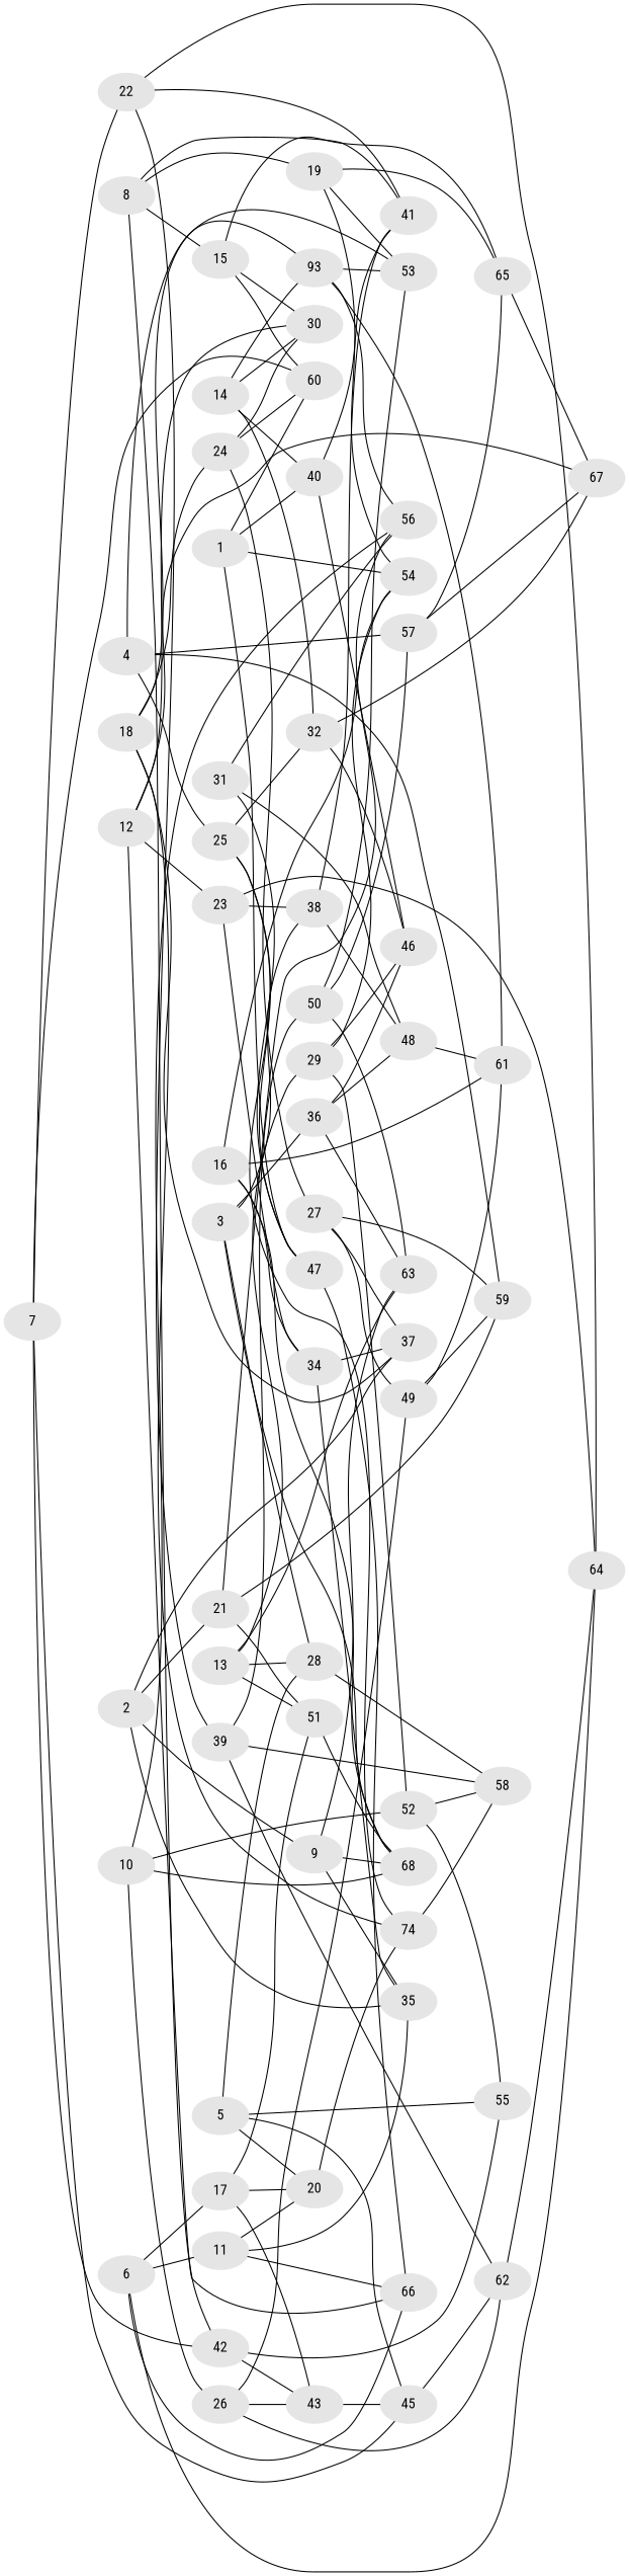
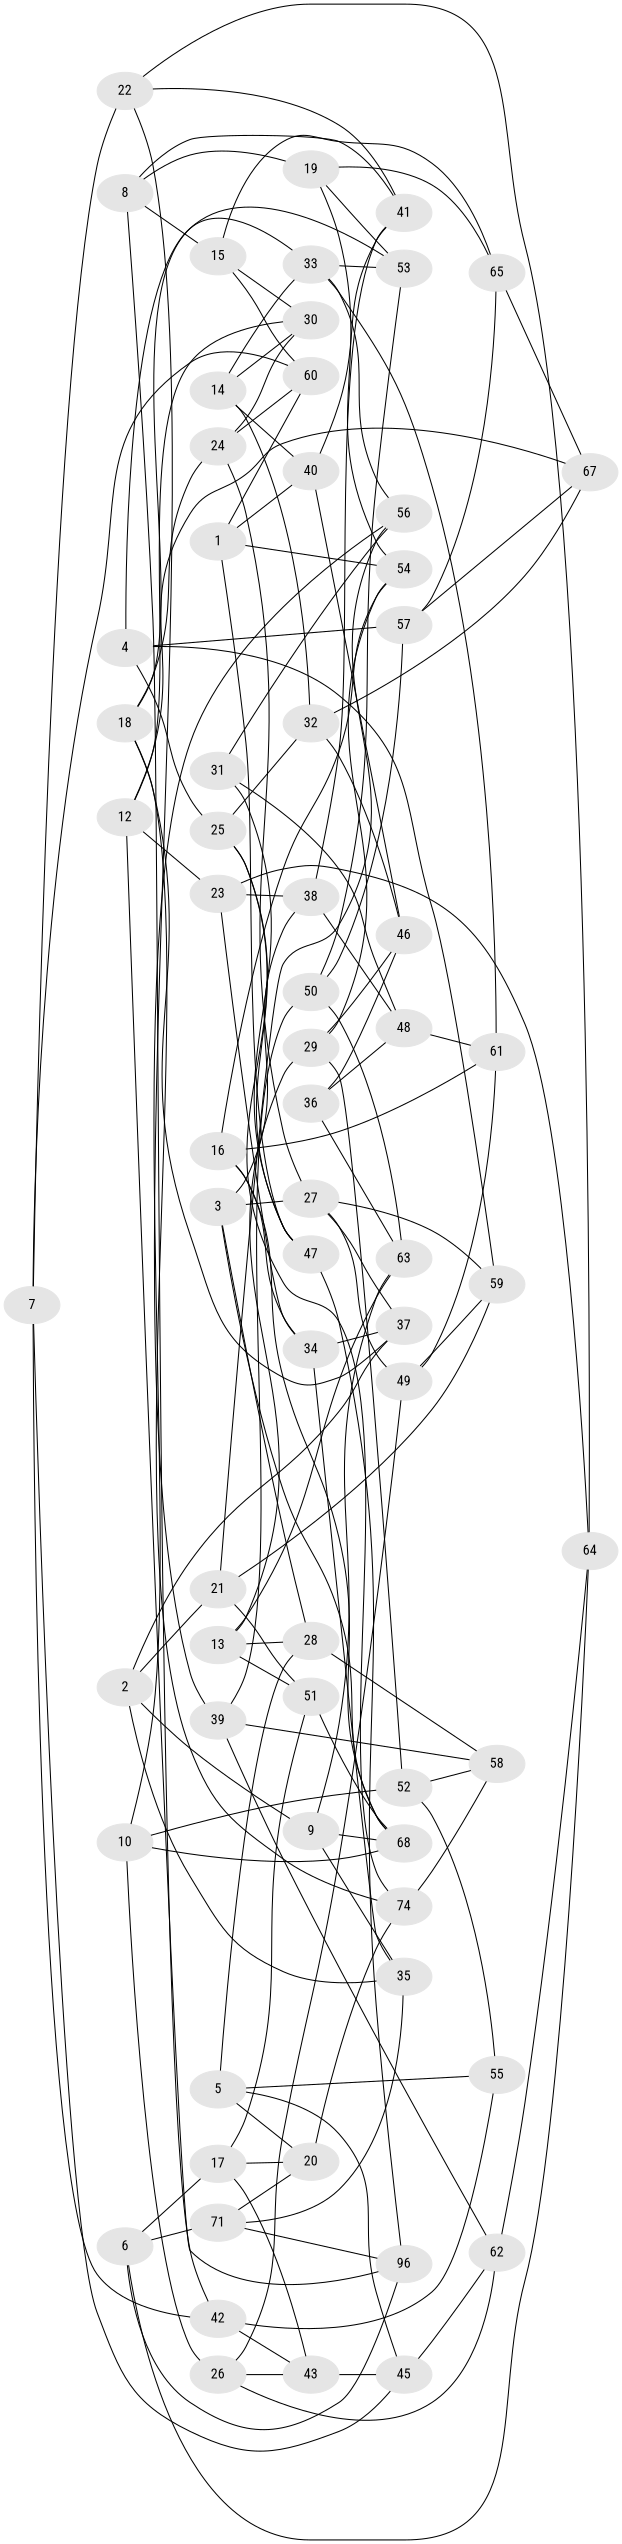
  graph {
    fontname="Roboto Condensed"
    rankdir=LR
    node [color=gray90 fontname="Roboto Condensed" style=filled]
    edge [fontname="Roboto Condensed"]
    1
    40
    47
    54
    60
    41
    46
-   66
+   66 [label=96]
    2
    9
    21
    35
    37
    63
    68
    59
    56
    51
    3
    28
    36
    38
    58
    48
    4
    25
-   33 [label=93]
+   33
    57
    32
    n30 [label=74]
    61
    53
    67
    65
    5
    55
    20
    45
    62
    6
-   11
+   11 [label=71]
    17
    64
    43
    7
    22
    42
    39
    8
    15
    19
    30
    10
    26
    52
    49
    12
    23
    34
    13
    29
    14
    31
    16
    18
    24
    27
    50
    1 -- 40
    1 -- 47
    1 -- 54
    1 -- 60
    40 -- 41
    40 -- 46
    47 -- 66
    2 -- 9
    2 -- 21
    2 -- 35
    2 -- 37
    9 -- 35
    9 -- 63
    9 -- 68
    21 -- 59
    21 -- 56
    21 -- 51
    51 -- 68
    3 -- 68
    3 -- 28
-   3 -- 36
+   3 -- 27
    3 -- 38
    28 -- 58
    36 -- 46
    36 -- 63
    36 -- 48
    38 -- 41
    38 -- 48
    48 -- 61
    4 -- 59
    4 -- 25
    4 -- 33
    4 -- 57
    25 -- 47
    25 -- 32
    25 -- n30
    33 -- 56
    33 -- 61
    33 -- 53
    57 -- 67
    57 -- 65
    32 -- 46
    32 -- 67
    n30 -- 58
    65 -- 67
    5 -- 28
    5 -- 55
    5 -- 20
    5 -- 45
    20 -- n30
    45 -- 62
    62 -- 64
    6 -- 66
    6 -- 11
    6 -- 17
    6 -- 64
    11 -- 66
    11 -- 35
    11 -- 20
    17 -- 51
    17 -- 20
    17 -- 43
    43 -- 45
    7 -- 60
    7 -- 45
    7 -- 22
    7 -- 42
    22 -- 41
    22 -- 64
    22 -- 39
    42 -- 55
    42 -- 43
    39 -- 58
    39 -- 62
    39 -- 50
    8 -- 41
    8 -- 42
    8 -- 15
    8 -- 19
    15 -- 60
    15 -- 65
    15 -- 30
    19 -- 54
    19 -- 53
    19 -- 65
    10 -- 68
    10 -- 56
    10 -- 26
    10 -- 52
    26 -- 62
    26 -- 43
    26 -- 49
    52 -- 58
    52 -- 55
    49 -- 59
    49 -- 61
    12 -- 66
    12 -- 67
    12 -- 30
    12 -- 23
    23 -- 38
    23 -- 64
    23 -- 34
    34 -- 35
    34 -- 37
    13 -- 63
    13 -- 51
    13 -- 28
    13 -- 29
    29 -- 54
    29 -- 46
    29 -- 52
    14 -- 40
    14 -- 33
    14 -- 32
    14 -- 30
    31 -- 47
    31 -- 56
    31 -- 48
    16 -- 54
    16 -- 68
    16 -- 61
    16 -- 34
    18 -- 37
    18 -- n30
    18 -- 53
    18 -- 24
    24 -- 60
    24 -- 30
    24 -- 27
    27 -- 37
    27 -- 59
    27 -- 49
    50 -- 63
    50 -- 57
    50 -- 53
  }
